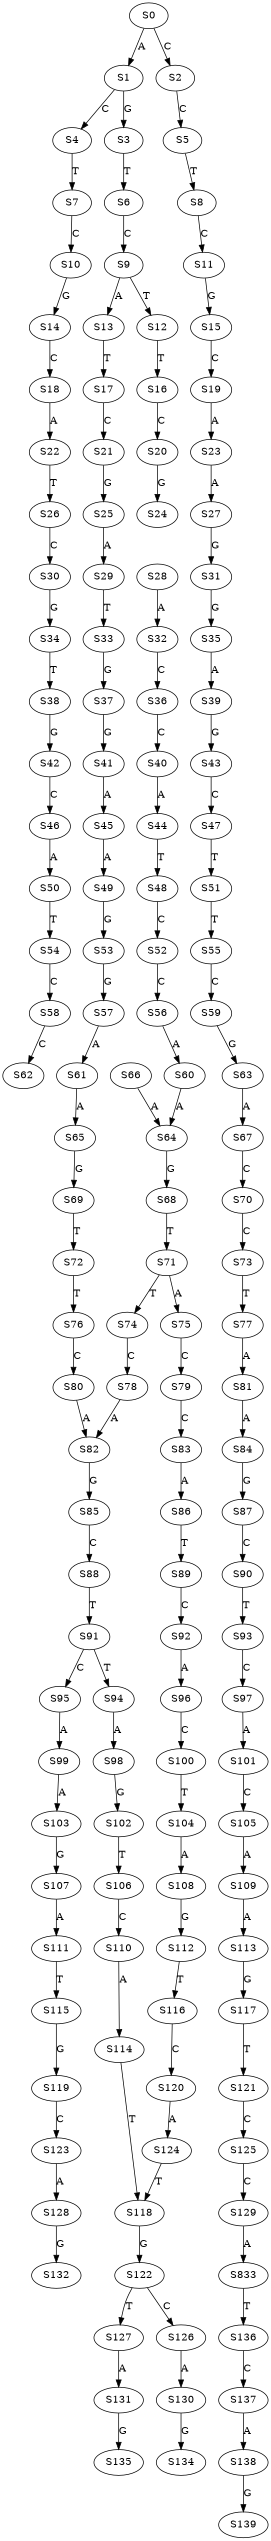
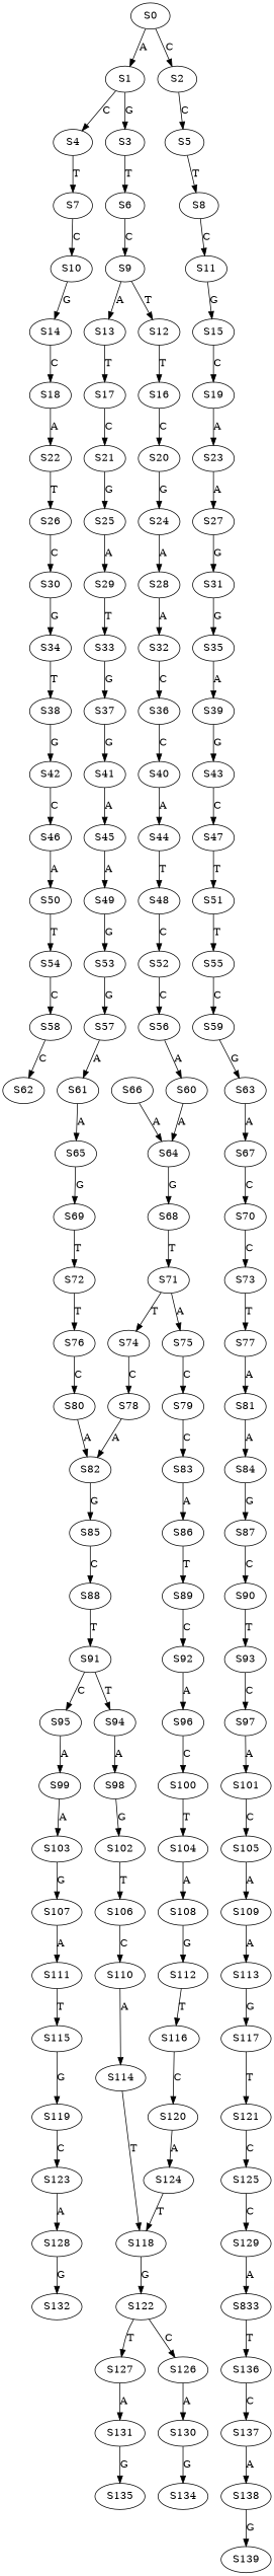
  strict digraph {
    S0
    S1
    S2
    S3
    S4
    S5
    S6
    S7
    S8
    S9
    S10
    S11
    S12
    S13
    S14
    S15
    S16
    S17
    S18
    S19
    S20
    S21
    S22
    S23
    S24
    S25
    S26
    S27
    S28
    S29
    S30
    S31
    S32
    S33
    S34
    S35
    S36
    S37
    S38
    S39
    S40
    S41
    S42
    S43
    S44
    S45
    S46
    S47
    S48
    S49
    S50
    S51
    S52
    S53
    S54
    S55
    S56
    S57
    S58
    S59
    S60
    S61
    S62
    S63
    S64
    S65
    S67
    S68
    S69
    S66
    S70
    S71
    S72
    S73
    S74
    S75
    S76
    S77
    S78
    S79
    S80
    S81
    S82
    S83
    S84
    S85
    S86
    S87
    S88
    S89
    S90
    S91
    S92
    S93
    S94
    S95
    S96
    S97
    S98
    S99
    S100
    S101
    S102
    S103
    S104
    S105
    S106
    S107
    S108
    S109
    S110
    S111
    S112
    S113
    S114
    S115
    S116
    S117
    S118
    S119
    S120
    S121
    S122
    S123
    S124
    S125
    S126
    S127
    S128
    S129
    S130
    S131
    S132
    n134 [label=S833]
    S134
    S135
    S136
    S137
    S138
    S139
    S0 -> S1 [label=A]
    S0 -> S2 [label=C]
    S1 -> S3 [label=G]
    S1 -> S4 [label=C]
    S2 -> S5 [label=C]
    S3 -> S6 [label=T]
    S4 -> S7 [label=T]
    S5 -> S8 [label=T]
    S6 -> S9 [label=C]
    S7 -> S10 [label=C]
    S8 -> S11 [label=C]
    S9 -> S12 [label=T]
    S9 -> S13 [label=A]
    S10 -> S14 [label=G]
    S11 -> S15 [label=G]
    S12 -> S16 [label=T]
    S13 -> S17 [label=T]
    S14 -> S18 [label=C]
    S15 -> S19 [label=C]
    S16 -> S20 [label=C]
    S17 -> S21 [label=C]
    S18 -> S22 [label=A]
    S19 -> S23 [label=A]
    S20 -> S24 [label=G]
    S21 -> S25 [label=G]
    S22 -> S26 [label=T]
    S23 -> S27 [label=A]
+   S24 -> S28 [label=A]
    S25 -> S29 [label=A]
    S26 -> S30 [label=C]
    S27 -> S31 [label=G]
    S28 -> S32 [label=A]
    S29 -> S33 [label=T]
    S30 -> S34 [label=G]
    S31 -> S35 [label=G]
    S32 -> S36 [label=C]
    S33 -> S37 [label=G]
    S34 -> S38 [label=T]
    S35 -> S39 [label=A]
    S36 -> S40 [label=C]
    S37 -> S41 [label=G]
    S38 -> S42 [label=G]
    S39 -> S43 [label=G]
    S40 -> S44 [label=A]
    S41 -> S45 [label=A]
    S42 -> S46 [label=C]
    S43 -> S47 [label=C]
    S44 -> S48 [label=T]
    S45 -> S49 [label=A]
    S46 -> S50 [label=A]
    S47 -> S51 [label=T]
    S48 -> S52 [label=C]
    S49 -> S53 [label=G]
    S50 -> S54 [label=T]
    S51 -> S55 [label=T]
    S52 -> S56 [label=C]
    S53 -> S57 [label=G]
    S54 -> S58 [label=C]
    S55 -> S59 [label=C]
    S56 -> S60 [label=A]
    S57 -> S61 [label=A]
    S58 -> S62 [label=C]
    S59 -> S63 [label=G]
    S60 -> S64 [label=A]
    S61 -> S65 [label=A]
    S63 -> S67 [label=A]
    S64 -> S68 [label=G]
    S65 -> S69 [label=G]
    S67 -> S70 [label=C]
    S68 -> S71 [label=T]
    S69 -> S72 [label=T]
    S66 -> S64 [label=A]
    S70 -> S73 [label=C]
    S71 -> S74 [label=T]
    S71 -> S75 [label=A]
    S72 -> S76 [label=T]
    S73 -> S77 [label=T]
    S74 -> S78 [label=C]
    S75 -> S79 [label=C]
    S76 -> S80 [label=C]
    S77 -> S81 [label=A]
    S78 -> S82 [label=A]
    S79 -> S83 [label=C]
    S80 -> S82 [label=A]
    S81 -> S84 [label=A]
    S82 -> S85 [label=G]
    S83 -> S86 [label=A]
    S84 -> S87 [label=G]
    S85 -> S88 [label=C]
    S86 -> S89 [label=T]
    S87 -> S90 [label=C]
    S88 -> S91 [label=T]
    S89 -> S92 [label=C]
    S90 -> S93 [label=T]
    S91 -> S94 [label=T]
    S91 -> S95 [label=C]
    S92 -> S96 [label=A]
    S93 -> S97 [label=C]
    S94 -> S98 [label=A]
    S95 -> S99 [label=A]
    S96 -> S100 [label=C]
    S97 -> S101 [label=A]
    S98 -> S102 [label=G]
    S99 -> S103 [label=A]
    S100 -> S104 [label=T]
    S101 -> S105 [label=C]
    S102 -> S106 [label=T]
    S103 -> S107 [label=G]
    S104 -> S108 [label=A]
    S105 -> S109 [label=A]
    S106 -> S110 [label=C]
    S107 -> S111 [label=A]
    S108 -> S112 [label=G]
    S109 -> S113 [label=A]
    S110 -> S114 [label=A]
    S111 -> S115 [label=T]
    S112 -> S116 [label=T]
    S113 -> S117 [label=G]
    S114 -> S118 [label=T]
    S115 -> S119 [label=G]
    S116 -> S120 [label=C]
    S117 -> S121 [label=T]
    S118 -> S122 [label=G]
    S119 -> S123 [label=C]
    S120 -> S124 [label=A]
    S121 -> S125 [label=C]
    S122 -> S126 [label=C]
    S122 -> S127 [label=T]
    S123 -> S128 [label=A]
    S124 -> S118 [label=T]
    S125 -> S129 [label=C]
    S126 -> S130 [label=A]
    S127 -> S131 [label=A]
    S128 -> S132 [label=G]
    S129 -> n134 [label=A]
    S130 -> S134 [label=G]
    S131 -> S135 [label=G]
    n134 -> S136 [label=T]
    S136 -> S137 [label=C]
    S137 -> S138 [label=A]
    S138 -> S139 [label=G]
  }
